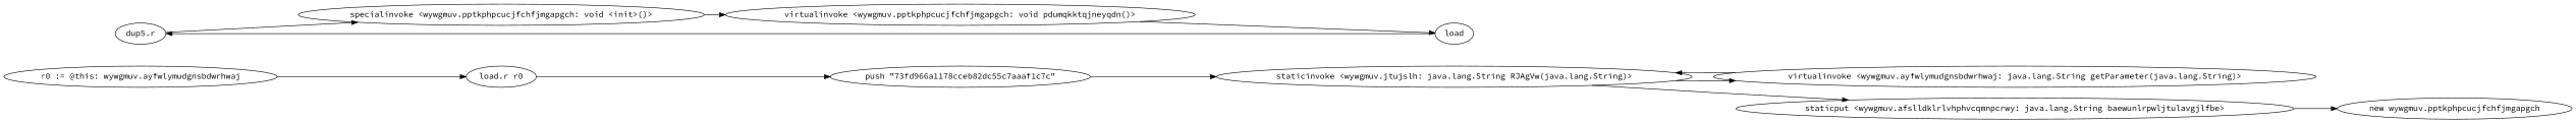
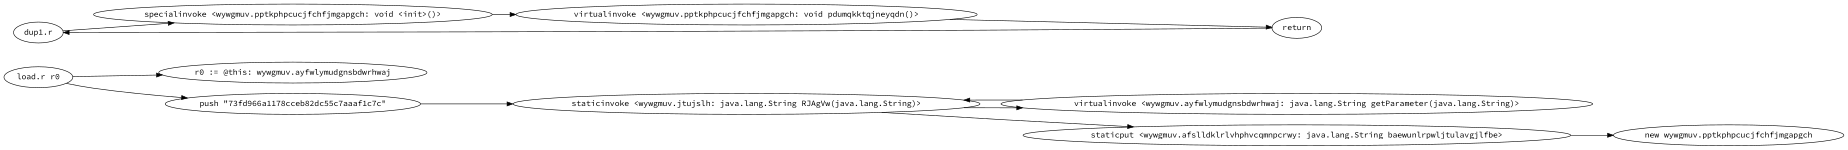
  digraph {
    fontname="Source Code Pro"
    rankdir=LR
    node [fontname="Source Code Pro"]
    edge [fontname="Source Code Pro"]
    "r0 := @this: wywgmuv.ayfwlymudgnsbdwrhwaj"
    "load.r r0"
    "push \"73fd966a1178cceb82dc55c7aaaf1c7c\""
    "staticinvoke <wywgmuv.jtujslh: java.lang.String RJAgVw(java.lang.String)>"
    "virtualinvoke <wywgmuv.ayfwlymudgnsbdwrhwaj: java.lang.String getParameter(java.lang.String)>"
    "staticput <wywgmuv.afslldklrlvhphvcqmnpcrwy: java.lang.String baewunlrpwljtulavgjlfbe>"
    "new wywgmuv.pptkphpcucjfchfjmgapgch"
-   "dup1.r" [label="dup5.r"]
+   "dup1.r"
    "specialinvoke <wywgmuv.pptkphpcucjfchfjmgapgch: void <init>()>"
    "virtualinvoke <wywgmuv.pptkphpcucjfchfjmgapgch: void pdumqkktqjneyqdn()>"
-   return [label=load]
-   "r0 := @this: wywgmuv.ayfwlymudgnsbdwrhwaj" -> "load.r r0"
+   return
+   "load.r r0" -> "r0 := @this: wywgmuv.ayfwlymudgnsbdwrhwaj"
    "load.r r0" -> "push \"73fd966a1178cceb82dc55c7aaaf1c7c\""
    "push \"73fd966a1178cceb82dc55c7aaaf1c7c\"" -> "staticinvoke <wywgmuv.jtujslh: java.lang.String RJAgVw(java.lang.String)>"
    "staticinvoke <wywgmuv.jtujslh: java.lang.String RJAgVw(java.lang.String)>" -> "virtualinvoke <wywgmuv.ayfwlymudgnsbdwrhwaj: java.lang.String getParameter(java.lang.String)>"
    "staticinvoke <wywgmuv.jtujslh: java.lang.String RJAgVw(java.lang.String)>" -> "staticput <wywgmuv.afslldklrlvhphvcqmnpcrwy: java.lang.String baewunlrpwljtulavgjlfbe>"
    "virtualinvoke <wywgmuv.ayfwlymudgnsbdwrhwaj: java.lang.String getParameter(java.lang.String)>" -> "staticinvoke <wywgmuv.jtujslh: java.lang.String RJAgVw(java.lang.String)>"
    "staticput <wywgmuv.afslldklrlvhphvcqmnpcrwy: java.lang.String baewunlrpwljtulavgjlfbe>" -> "new wywgmuv.pptkphpcucjfchfjmgapgch"
    "dup1.r" -> "specialinvoke <wywgmuv.pptkphpcucjfchfjmgapgch: void <init>()>"
    "specialinvoke <wywgmuv.pptkphpcucjfchfjmgapgch: void <init>()>" -> "virtualinvoke <wywgmuv.pptkphpcucjfchfjmgapgch: void pdumqkktqjneyqdn()>"
    "virtualinvoke <wywgmuv.pptkphpcucjfchfjmgapgch: void pdumqkktqjneyqdn()>" -> return
    return -> "dup1.r"
  }
